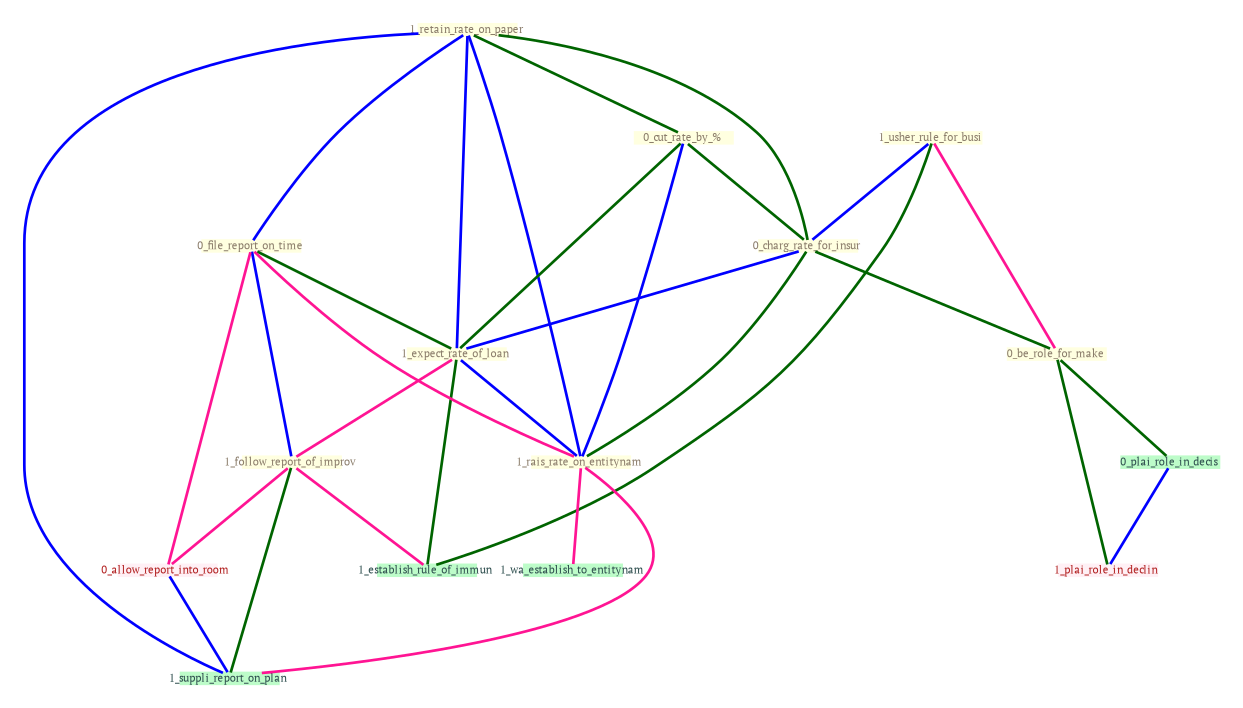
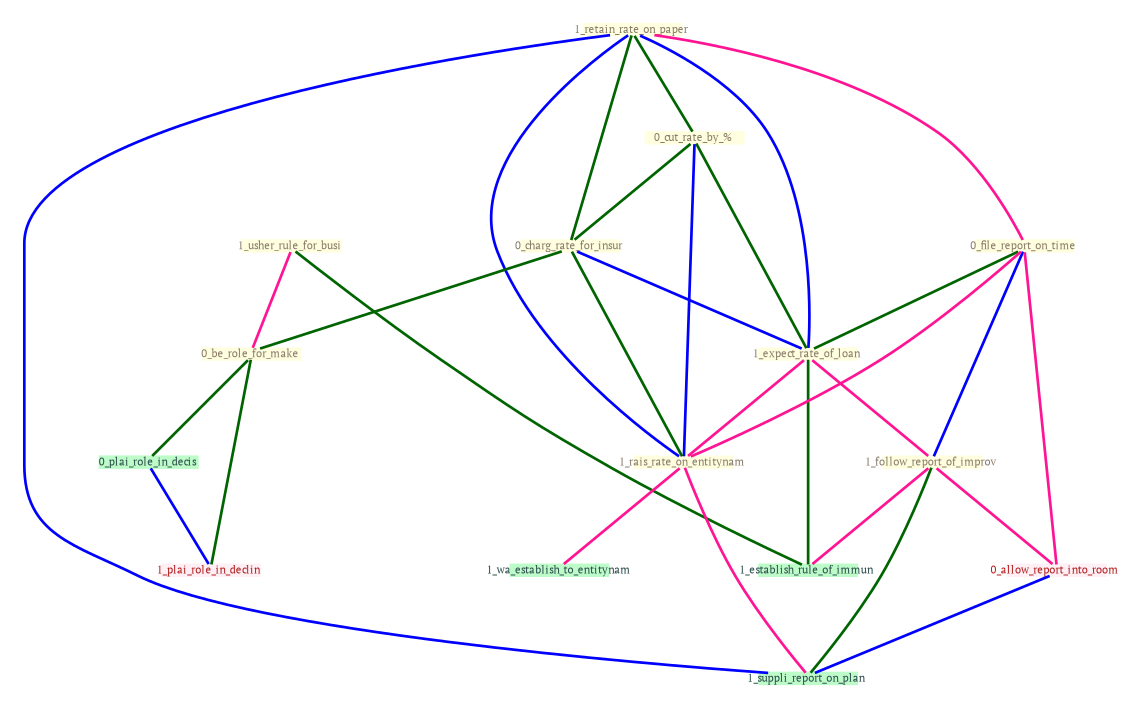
  graph {
    fontname="PT Serif"
    node [color="#ffffe0" fixedsize=true fontcolor="#8b7d6b" fontname="PT Serif" fontsize=4 shape=polygon style=filled]
    edge [color=darkgreen fontname="PT Serif" w=1]
    "1_retain_rate_on_paper " [height=.06 width=.5]
    "1_usher_rule_for_busi " [height=.06 width=.5]
    "0_cut_rate_by_% " [height=.06 width=.5]
    "0_charg_rate_for_insur " [height=.06 width=.5]
    "1_expect_rate_of_loan " [height=.06 width=.5]
    "0_file_report_on_time " [height=.06 width=.5]
    "0_be_role_for_make " [height=.06 width=.5]
    "1_follow_report_of_improv " [height=.06 width=.5]
    "1_rais_rate_on_entitynam " [height=.06 width=.5]
    "1_plai_role_in_declin " [color="#fff0f5" fontcolor="#b22222" height=.06 width=.5]
    "0_allow_report_into_room " [color="#fff0f5" fontcolor="#b22222" height=.06 width=.5]
    "1_suppli_report_on_plan " [color="#BDFCC9" fontcolor="#2f4f4f" height=.06 width=.5]
    "1_establish_rule_of_immun " [color="#BDFCC9" fontcolor="#2f4f4f" height=.06 width=.5]
    "0_plai_role_in_decis " [color="#BDFCC9" fontcolor="#2f4f4f" height=.06 width=.5]
    n15 [color="#BDFCC9" fontcolor="#2f4f4f" height=.06 label="1_wa_establish_to_entitynam" width=.5]
    subgraph sub_1 {
      "1_retain_rate_on_paper "
      "1_usher_rule_for_busi "
      "0_cut_rate_by_% "
      "0_charg_rate_for_insur "
      "1_expect_rate_of_loan "
      "0_file_report_on_time "
      "0_be_role_for_make "
      "1_follow_report_of_improv "
      "1_rais_rate_on_entitynam "
    }
    subgraph sub_2 {
      "1_plai_role_in_declin "
      "0_allow_report_into_room "
    }
    "1_retain_rate_on_paper " -- "0_cut_rate_by_% "
    "1_retain_rate_on_paper " -- "0_charg_rate_for_insur "
    "1_retain_rate_on_paper " -- "1_expect_rate_of_loan " [color=blue]
-   "1_retain_rate_on_paper " -- "0_file_report_on_time " [color=blue]
+   "1_retain_rate_on_paper " -- "0_file_report_on_time " [color=deeppink]
    "1_retain_rate_on_paper " -- "1_rais_rate_on_entitynam " [color=blue w=2]
    "1_retain_rate_on_paper " -- "1_suppli_report_on_plan " [color=blue]
-   "1_usher_rule_for_busi " -- "0_charg_rate_for_insur " [color=blue]
    "1_usher_rule_for_busi " -- "0_be_role_for_make " [color=deeppink]
    "1_usher_rule_for_busi " -- "1_establish_rule_of_immun "
    "0_cut_rate_by_% " -- "0_charg_rate_for_insur "
    "0_cut_rate_by_% " -- "1_expect_rate_of_loan "
    "0_cut_rate_by_% " -- "1_rais_rate_on_entitynam " [color=blue]
    "0_charg_rate_for_insur " -- "1_expect_rate_of_loan " [color=blue]
    "0_charg_rate_for_insur " -- "0_be_role_for_make "
    "0_charg_rate_for_insur " -- "1_rais_rate_on_entitynam "
    "1_expect_rate_of_loan " -- "1_follow_report_of_improv " [color=deeppink]
-   "1_expect_rate_of_loan " -- "1_rais_rate_on_entitynam " [color=blue]
+   "1_expect_rate_of_loan " -- "1_rais_rate_on_entitynam " [color=deeppink]
    "1_expect_rate_of_loan " -- "1_establish_rule_of_immun "
    "0_file_report_on_time " -- "1_expect_rate_of_loan " [w=2]
    "0_file_report_on_time " -- "1_follow_report_of_improv " [color=blue]
    "0_file_report_on_time " -- "1_rais_rate_on_entitynam " [color=deeppink]
    "0_file_report_on_time " -- "0_allow_report_into_room " [color=deeppink]
    "0_be_role_for_make " -- "1_plai_role_in_declin "
    "0_be_role_for_make " -- "0_plai_role_in_decis "
    "1_follow_report_of_improv " -- "0_allow_report_into_room " [color=deeppink]
    "1_follow_report_of_improv " -- "1_suppli_report_on_plan "
    "1_follow_report_of_improv " -- "1_establish_rule_of_immun " [color=deeppink]
    "1_rais_rate_on_entitynam " -- "1_suppli_report_on_plan " [color=deeppink]
    "1_rais_rate_on_entitynam " -- n15 [color=deeppink]
    "0_allow_report_into_room " -- "1_suppli_report_on_plan " [color=blue]
    "0_plai_role_in_decis " -- "1_plai_role_in_declin " [color=blue w=3]
  }
